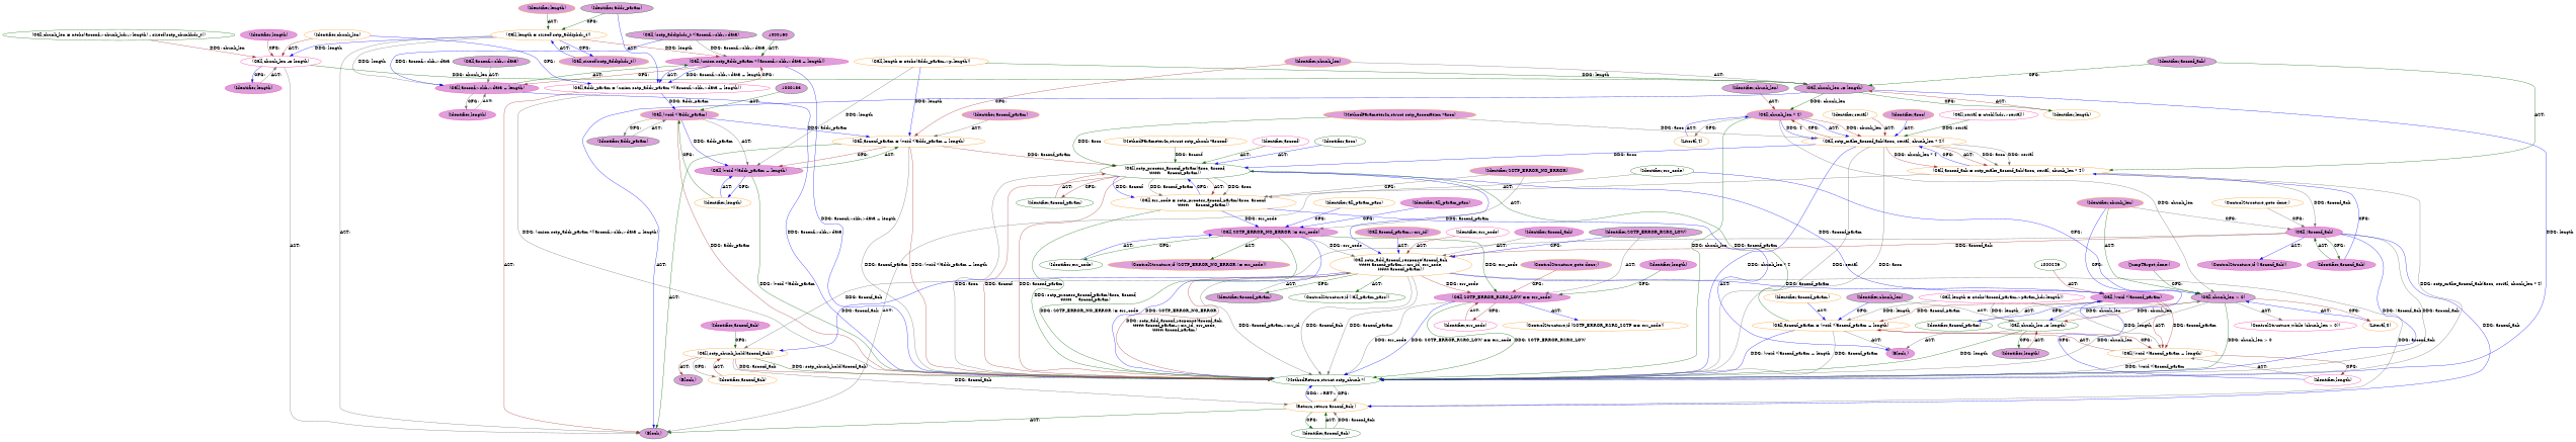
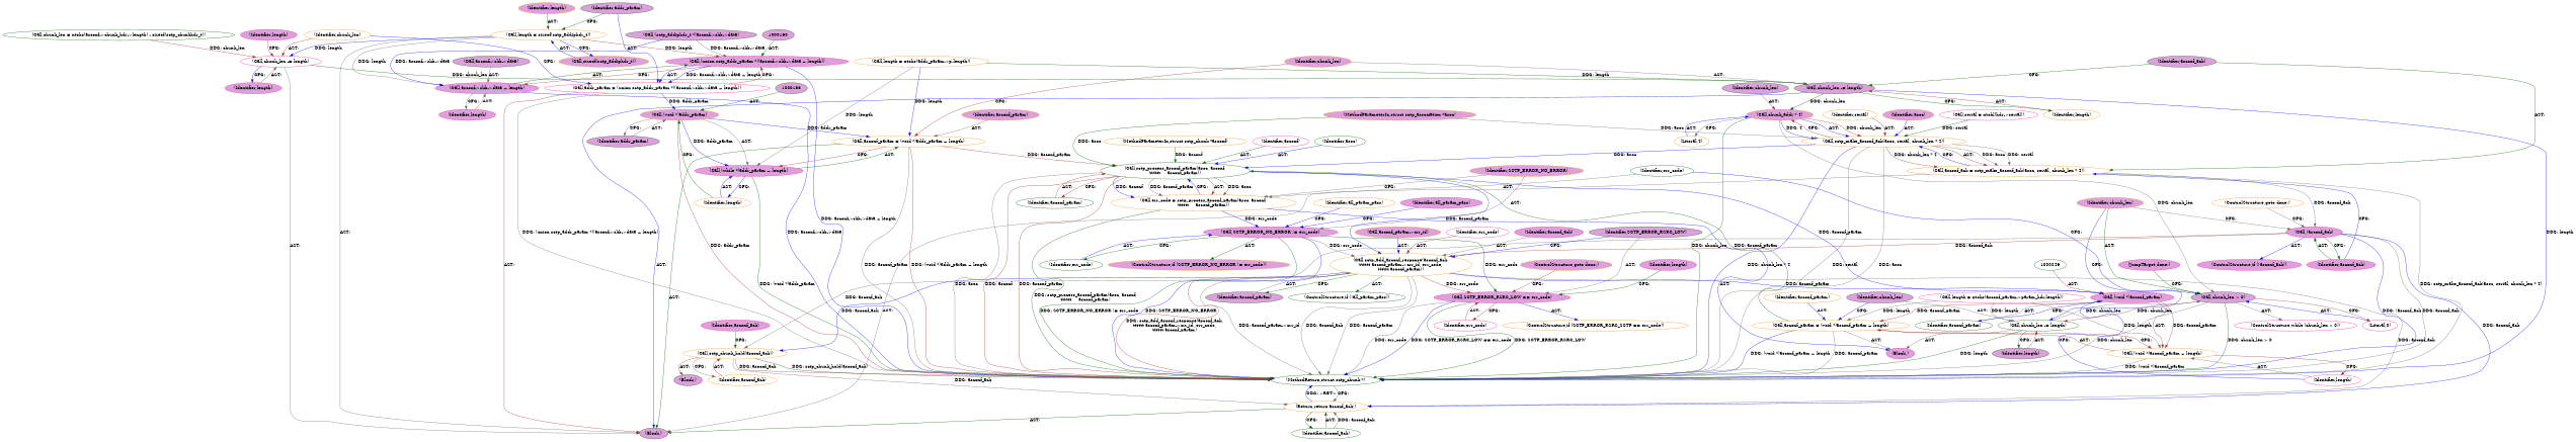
  digraph {
    node [color=darkorange fillcolor=plum style=filled]
    edge [color=gray40]
    n1 [fillcolor=white label="(Call,length = sizeof(sctp_addiphdr_t))"]
    n2 [color=deeppink label="(Call,(union sctp_addr_param *)(asconf->skb->data + length))"]
    n3 [color=deeppink label="(Call,asconf->skb->data + length)"]
    n4 [color=deeppink fillcolor=white label="(Call,chunk_len -= length)"]
    n5 [label="(Call,sizeof(sctp_addiphdr_t))"]
    n6 [color=darkgreen label="(Block,)"]
    n7 [color=deeppink fillcolor=white label="(Call,addr_param = (union sctp_addr_param *)(asconf->skb->data + length))"]
    n8 [color=darkgreen fillcolor=white label="(MethodReturn,struct sctp_chunk *)"]
    n9 [color=deeppink label="(Identifier,length)"]
    n10 [color=darkgreen label="(Call,chunk_len -= length)"]
    n11 [color=deeppink label="(Identifier,length)"]
    n12 [label="(Call,(void *)addr_param)"]
    n13 [fillcolor=white label="(Return,return asconf_ack;)"]
    n14 [fillcolor=white label="(Call,asconf_param = (void *)addr_param + length)"]
-   n15 [color=deeppink label="(Call,(void *)addr_param + length)"]
+   n15 [color=deeppink label="(Call,(while *)addr_param + length)"]
    n16 [color=darkgreen label="(Identifier,addr_param)"]
    n17 [color=darkgreen fillcolor=white label="(Call,sctp_process_asconf_param(asoc, asconf,\n\t\t\t\t\t\t     asconf_param))"]
    n18 [fillcolor=white label="(Identifier,length)"]
    n19 [fillcolor=white label="(Call,err_code = sctp_process_asconf_param(asoc, asconf,\n\t\t\t\t\t\t     asconf_param))"]
    n20 [fillcolor=white label="(Call,sctp_add_asconf_response(asconf_ack,\n\t\t\t\t\t\t asconf_param->crr_id, err_code,\n\t\t\t\t\t\t asconf_param))"]
    n21 [color=deeppink label="(Call,(void *)asconf_param)"]
    n22 [color=darkgreen fillcolor=white label="(Identifier,asconf_param)"]
    n23 [color=deeppink label="(Call,SCTP_ERROR_NO_ERROR != err_code)"]
    n24 [color=deeppink label="(Block,)"]
    n25 [color=deeppink label="(Call,SCTP_ERROR_RSRC_LOW == err_code)"]
    n26 [fillcolor=white label="(Call,sctp_chunk_hold(asconf_ack))"]
    n27 [color=darkgreen label="(Identifier,asconf_param)"]
    n28 [color=darkgreen fillcolor=white label="(ControlStructure,if (!all_param_pass))"]
    n29 [fillcolor=white label="(Call,asconf_param = (void *)asconf_param + length)"]
    n30 [fillcolor=white label="(Call,(void *)asconf_param + length)"]
    n31 [color=darkgreen fillcolor=white label="(Identifier,asconf_param)"]
    n32 [label="(ControlStructure,if (SCTP_ERROR_NO_ERROR != err_code))"]
    n33 [color=darkgreen fillcolor=white label="(Identifier,err_code)"]
    n34 [color=deeppink fillcolor=white label="(Identifier,err_code)"]
    n35 [fillcolor=white label="(ControlStructure,if (SCTP_ERROR_RSRC_SCTP == err_code))"]
    n36 [fillcolor=white label="(Identifier,asconf_ack)"]
    n37 [color=darkgreen label="(Block,)"]
    n38 [color=darkgreen fillcolor=white label="(Identifier,asconf_ack)"]
    n39 [color=deeppink fillcolor=white label="(Identifier,length)"]
-   n40 [label="(Call,chunk_len * 4)"]
+   n40 [label="(Call,chunk_addr * 4)"]
    n41 [fillcolor=white label="(Identifier,length)"]
    n42 [fillcolor=white label="(Call,sctp_make_asconf_ack(asoc, serial, chunk_len * 4))"]
    n43 [color=darkgreen label="(Call,chunk_len > 0)"]
    n44 [fillcolor=white label="(Literal,4)"]
    n45 [fillcolor=white label="(Call,asconf_ack = sctp_make_asconf_ack(asoc, serial, chunk_len * 4))"]
    n46 [color=darkgreen fillcolor=white label="(Call,chunk_len -= length)"]
-   n47 [fillcolor=white label="(Literal,0)"]
+   n47 [color=deeppink fillcolor=white label="(Literal,0)"]
    n48 [color=deeppink fillcolor=white label="(ControlStructure,while (chunk_len > 0))"]
    n49 [color=deeppink label="(Call,!asconf_ack)"]
    n50 [color=deeppink label="(Identifier,asconf_ack)"]
    n51 [color=deeppink label="(ControlStructure,if (!asconf_ack))"]
    n52 [color=darkgreen label="(Identifier,length)"]
    n53 [color=darkgreen label="(Identifier,SCTP_ERROR_RSRC_LOW)"]
    n54 [color=darkgreen fillcolor=white label="(Call,chunk_len = ntohs(asconf->chunk_hdr->length) - sizeof(sctp_chunkhdr_t))"]
    n55 [color=deeppink label="(Identifier,length)"]
    n56 [fillcolor=white label="(Call,length = ntohs(addr_param->p.length))"]
    n57 [label="(Identifier,asoc)"]
    n58 [color=deeppink fillcolor=white label="(Call,serial = ntohl(hdr->serial))"]
    n59 [label="(Identifier,SCTP_ERROR_NO_ERROR)"]
    n60 [fillcolor=white label="(Identifier,serial)"]
    n61 [color=deeppink label="(Identifier,length)"]
    n62 [color=darkgreen label="(Identifier,asconf_ack)"]
    n63 [color=deeppink label="(Identifier,all_param_pass)"]
    n64 [label="(Identifier,asconf_param)"]
    n65 [color=darkgreen label="(Identifier,addr_param)"]
    n66 [color=darkgreen label="(Identifier,chunk_len)"]
    n67 [color=darkgreen fillcolor=white label="(Identifier,err_code)"]
    n68 [color=darkgreen label="(Identifier,chunk_len)"]
    n69 [color=darkgreen label="(Call,(sctp_addiphdr_t *)asconf->skb->data)"]
    n70 [label="(Identifier,chunk_len)"]
    n71 [label="(Identifier,chunk_len)"]
    n72 [color=deeppink label="(Identifier,asconf_ack)"]
    n73 [color=deeppink label="(Identifier,asconf_ack)"]
    n74 [label="(Call,asconf_param->crr_id)"]
    n75 [fillcolor=white label="(ControlStructure,goto done;)"]
    n76 [fillcolor=white label="(Identifier,chunk_len)"]
    n77 [label="(Identifier,length)"]
    n78 [label="(MethodParameterIn,struct sctp_association *asoc)"]
    n79 [fillcolor=white label="(MethodParameterIn,struct sctp_chunk *asconf)"]
    n80 [color=deeppink label="(JumpTarget,done:)"]
    n81 [color=deeppink fillcolor=white label="(Identifier,asconf)"]
    n82 [label="(ControlStructure,goto done;)"]
    n83 [color=darkgreen fillcolor=white label="(Identifier,asoc)"]
    n84 [color=deeppink fillcolor=white label="(Call,length = ntohs(asconf_param->param_hdr.length))"]
    n85 [fillcolor=white label="(Identifier,asconf_param)"]
    n86 [fillcolor=white label="(Identifier,all_param_pass)"]
    n87 [color=deeppink fillcolor=white label="(Identifier,err_code)"]
    n88 [color=darkgreen label="(Call,asconf->skb->data)"]
    1000160 [color=darkgreen]
    1000183 [color=darkgreen]
    1000246 [color=darkgreen fillcolor=white]
    n1 -> n2 [color=brown label="DDG: length"]
    n1 -> n3 [label="DDG: length"]
    n1 -> n4 [color=blue label="DDG: length"]
    n1 -> n5 [color=blue label="CFG: "]
    n1 -> n6 [label="AST: "]
    n2 -> n3 [color=brown label="CFG: "]
    n2 -> n7 [color=blue label="AST: "]
    n2 -> n7 [color=blue label="DDG: asconf->skb->data + length"]
    n2 -> n8 [color=blue label="DDG: asconf->skb->data + length"]
    n3 -> n2 [color=darkgreen label="AST: "]
    n3 -> n8 [color=blue label="DDG: asconf->skb->data"]
    n3 -> n9 [label="CFG: "]
    n4 -> n6 [label="AST: "]
    n4 -> n10 [color=darkgreen label="DDG: chunk_len"]
    n4 -> n11 [color=blue label="CFG: "]
    n5 -> n1 [color=blue label="AST: "]
    n7 -> n2 [color=brown label="CFG: "]
    n7 -> n6 [color=brown label="AST: "]
    n7 -> n8 [label="DDG: (union sctp_addr_param *)(asconf->skb->data + length)"]
    n7 -> n12 [color=blue label="DDG: addr_param"]
    n8 -> n13 [label="CFG: "]
    n9 -> n3 [label="AST: "]
    n10 -> n6 [color=blue label="AST: "]
    n10 -> n8 [color=blue label="DDG: length"]
    n10 -> n40 [color=darkgreen label="DDG: chunk_len"]
    n10 -> n41 [color=darkgreen label="CFG: "]
    n11 -> n4 [label="AST: "]
    n12 -> n8 [color=brown label="DDG: addr_param"]
    n12 -> n14 [color=blue label="DDG: addr_param"]
    n12 -> n15 [label="AST: "]
    n12 -> n15 [color=blue label="DDG: addr_param"]
    n12 -> n16 [label="CFG: "]
    n13 -> n6 [color=darkgreen label="AST: "]
    n13 -> n8 [color=blue label="DDG: <RET>"]
    n13 -> n38 [color=darkgreen label="CFG: "]
    n14 -> n6 [color=darkgreen label="AST: "]
    n14 -> n8 [color=brown label="DDG: (void *)addr_param + length"]
    n14 -> n8 [label="DDG: asconf_param"]
    n14 -> n15 [color=brown label="CFG: "]
    n14 -> n17 [color=brown label="DDG: asconf_param"]
    n15 -> n8 [color=darkgreen label="DDG: (void *)addr_param"]
    n15 -> n14 [color=darkgreen label="AST: "]
    n15 -> n18 [color=blue label="CFG: "]
    n16 -> n12 [label="AST: "]
    n17 -> n8 [label="DDG: asoc"]
    n17 -> n8 [color=brown label="DDG: asconf"]
    n17 -> n8 [color=brown label="DDG: asconf_param"]
    n17 -> n19 [color=brown label="AST: "]
    n17 -> n19 [label="DDG: asoc"]
    n17 -> n19 [color=blue label="DDG: asconf"]
    n17 -> n19 [label="DDG: asconf_param"]
    n17 -> n20 [color=blue label="DDG: asconf_param"]
    n17 -> n21 [color=blue label="DDG: asconf_param"]
    n17 -> n22 [color=brown label="CFG: "]
    n18 -> n12 [color=darkgreen label="CFG: "]
    n18 -> n15 [color=blue label="AST: "]
    n19 -> n8 [color=darkgreen label="DDG: sctp_process_asconf_param(asoc, asconf,\n\t\t\t\t\t\t     asconf_param)"]
    n19 -> n17 [color=blue label="CFG: "]
    n19 -> n23 [color=blue label="DDG: err_code"]
    n19 -> n24 [color=blue label="AST: "]
    n20 -> n8 [label="DDG: asconf_ack"]
    n20 -> n8 [label="DDG: asconf_param"]
    n20 -> n8 [color=brown label="DDG: sctp_add_asconf_response(asconf_ack,\n\t\t\t\t\t\t asconf_param->crr_id, err_code,\n\t\t\t\t\t\t asconf_param)"]
    n20 -> n8 [label="DDG: asconf_param->crr_id"]
    n20 -> n13 [label="DDG: asconf_ack"]
    n20 -> n21 [color=blue label="DDG: asconf_param"]
    n20 -> n25 [color=brown label="DDG: err_code"]
    n20 -> n26 [color=blue label="DDG: asconf_ack"]
    n20 -> n27 [color=darkgreen label="CFG: "]
    n20 -> n28 [color=darkgreen label="AST: "]
    n21 -> n29 [color=brown label="DDG: asconf_param"]
    n21 -> n30 [color=brown label="AST: "]
    n21 -> n30 [color=brown label="DDG: asconf_param"]
    n21 -> n31 [color=blue label="CFG: "]
    n22 -> n17 [color=brown label="AST: "]
    n23 -> n8 [color=blue label="DDG: SCTP_ERROR_NO_ERROR"]
    n23 -> n8 [color=darkgreen label="DDG: SCTP_ERROR_NO_ERROR != err_code"]
    n23 -> n20 [label="DDG: err_code"]
    n23 -> n25 [color=darkgreen label="DDG: err_code"]
    n23 -> n32 [color=darkgreen label="AST: "]
    n23 -> n33 [color=darkgreen label="CFG: "]
    n25 -> n8 [color=darkgreen label="DDG: SCTP_ERROR_RSRC_LOW"]
    n25 -> n8 [label="DDG: err_code"]
    n25 -> n8 [color=blue label="DDG: SCTP_ERROR_RSRC_LOW == err_code"]
    n25 -> n34 [color=brown label="CFG: "]
    n25 -> n35 [color=blue label="AST: "]
    n26 -> n8 [color=darkgreen label="DDG: sctp_chunk_hold(asconf_ack)"]
    n26 -> n8 [color=brown label="DDG: asconf_ack"]
    n26 -> n13 [label="DDG: asconf_ack"]
    n26 -> n36 [label="CFG: "]
    n26 -> n37 [color=brown label="AST: "]
    n27 -> n20 [label="AST: "]
    n29 -> n8 [color=blue label="DDG: (void *)asconf_param + length"]
    n29 -> n8 [label="DDG: asconf_param"]
    n29 -> n17 [color=darkgreen label="DDG: asconf_param"]
    n29 -> n24 [label="AST: "]
    n29 -> n30 [color=brown label="CFG: "]
    n30 -> n8 [label="DDG: (void *)asconf_param"]
    n30 -> n29 [color=brown label="AST: "]
    n30 -> n39 [color=brown label="CFG: "]
    n31 -> n21 [label="AST: "]
    n33 -> n23 [color=blue label="AST: "]
    n34 -> n25 [color=brown label="AST: "]
    n36 -> n26 [color=brown label="AST: "]
    n38 -> n13 [color=darkgreen label="AST: "]
    n38 -> n13 [label="DDG: asconf_ack"]
    n39 -> n21 [color=blue label="CFG: "]
    n39 -> n30 [label="AST: "]
    n40 -> n8 [color=darkgreen label="DDG: chunk_len"]
    n40 -> n42 [color=blue label="AST: "]
    n40 -> n42 [color=brown label="DDG: chunk_len"]
    n40 -> n42 [color=blue label="DDG: 4"]
    n40 -> n43 [label="DDG: chunk_len"]
    n40 -> n44 [label="CFG: "]
    n41 -> n10 [color=brown label="AST: "]
    n42 -> n8 [color=blue label="DDG: chunk_len * 4"]
    n42 -> n8 [label="DDG: serial"]
    n42 -> n8 [label="DDG: asoc"]
    n42 -> n17 [color=blue label="DDG: asoc"]
    n42 -> n40 [color=brown label="CFG: "]
    n42 -> n45 [color=brown label="AST: "]
    n42 -> n45 [label="DDG: asoc"]
    n42 -> n45 [label="DDG: serial"]
    n42 -> n45 [color=brown label="DDG: chunk_len * 4"]
    n43 -> n8 [label="DDG: chunk_len"]
    n43 -> n8 [color=darkgreen label="DDG: chunk_len > 0"]
    n43 -> n46 [color=brown label="DDG: chunk_len"]
    n43 -> n47 [color=brown label="CFG: "]
    n43 -> n48 [label="AST: "]
    n44 -> n40 [color=blue label="AST: "]
    n45 -> n6 [label="AST: "]
    n45 -> n8 [label="DDG: sctp_make_asconf_ack(asoc, serial, chunk_len * 4)"]
    n45 -> n42 [color=blue label="CFG: "]
    n45 -> n49 [label="DDG: asconf_ack"]
    n46 -> n8 [color=darkgreen label="DDG: length"]
    n46 -> n24 [label="AST: "]
    n46 -> n43 [label="DDG: chunk_len"]
    n46 -> n52 [color=darkgreen label="CFG: "]
    n47 -> n43 [color=blue label="AST: "]
    n49 -> n8 [label="DDG: asconf_ack"]
    n49 -> n8 [color=blue label="DDG: !asconf_ack"]
    n49 -> n13 [color=blue label="DDG: asconf_ack"]
    n49 -> n20 [color=brown label="DDG: asconf_ack"]
    n49 -> n26 [label="DDG: asconf_ack"]
    n49 -> n50 [color=darkgreen label="CFG: "]
    n49 -> n51 [color=blue label="AST: "]
    n50 -> n45 [color=blue label="CFG: "]
    n50 -> n49 [color=darkgreen label="AST: "]
    n52 -> n46 [color=brown label="AST: "]
    n53 -> n20 [color=blue label="CFG: "]
    n53 -> n25 [label="AST: "]
    n54 -> n4 [color=brown label="DDG: chunk_len"]
    n55 -> n25 [color=darkgreen label="CFG: "]
    n56 -> n10 [color=darkgreen label="DDG: length"]
    n56 -> n14 [color=blue label="DDG: length"]
    n56 -> n15 [label="DDG: length"]
    n57 -> n42 [color=blue label="AST: "]
    n58 -> n42 [color=darkgreen label="DDG: serial"]
    n59 -> n19 [label="CFG: "]
    n59 -> n23 [label="AST: "]
    n60 -> n42 [color=brown label="AST: "]
    n61 -> n4 [color=brown label="CFG: "]
    n62 -> n10 [color=darkgreen label="CFG: "]
    n62 -> n45 [color=darkgreen label="AST: "]
    n63 -> n23 [color=blue label="CFG: "]
    n64 -> n14 [label="AST: "]
    n65 -> n1 [color=darkgreen label="CFG: "]
    n65 -> n7 [color=blue label="AST: "]
    n66 -> n29 [color=blue label="CFG: "]
    n66 -> n46 [label="AST: "]
    n67 -> n19 [label="AST: "]
    n67 -> n43 [color=blue label="CFG: "]
    n68 -> n40 [color=brown label="AST: "]
    n69 -> n2 [label="DDG: asconf->skb->data"]
    n69 -> n3 [color=blue label="DDG: asconf->skb->data"]
    n70 -> n43 [color=darkgreen label="AST: "]
    n70 -> n46 [color=blue label="CFG: "]
    n70 -> n49 [label="CFG: "]
    n71 -> n10 [label="AST: "]
    n71 -> n14 [color=brown label="CFG: "]
    n72 -> n26 [color=darkgreen label="CFG: "]
    n73 -> n20 [label="AST: "]
    n74 -> n20 [color=blue label="AST: "]
    n75 -> n49 [label="CFG: "]
    n76 -> n4 [color=brown label="AST: "]
    n76 -> n7 [color=blue label="CFG: "]
    n77 -> n1 [color=darkgreen label="AST: "]
    n78 -> n17 [color=darkgreen label="DDG: asoc"]
    n78 -> n42 [label="DDG: asoc"]
    n79 -> n17 [color=darkgreen label="DDG: asconf"]
    n80 -> n43 [color=darkgreen label="CFG: "]
    n81 -> n17 [color=darkgreen label="AST: "]
    n82 -> n25 [color=brown label="CFG: "]
    n83 -> n17 [color=blue label="AST: "]
    n84 -> n29 [label="DDG: length"]
    n84 -> n30 [label="DDG: length"]
    n84 -> n46 [label="DDG: length"]
    n85 -> n29 [color=blue label="AST: "]
    n86 -> n23 [color=blue label="CFG: "]
    n87 -> n20 [color=brown label="AST: "]
    n88 -> n3 [label="AST: "]
    1000160 -> n2 [color=darkgreen label="AST: "]
    1000183 -> n12 [color=darkgreen label="AST: "]
    1000246 -> n21 [color=brown label="AST: "]
  }
